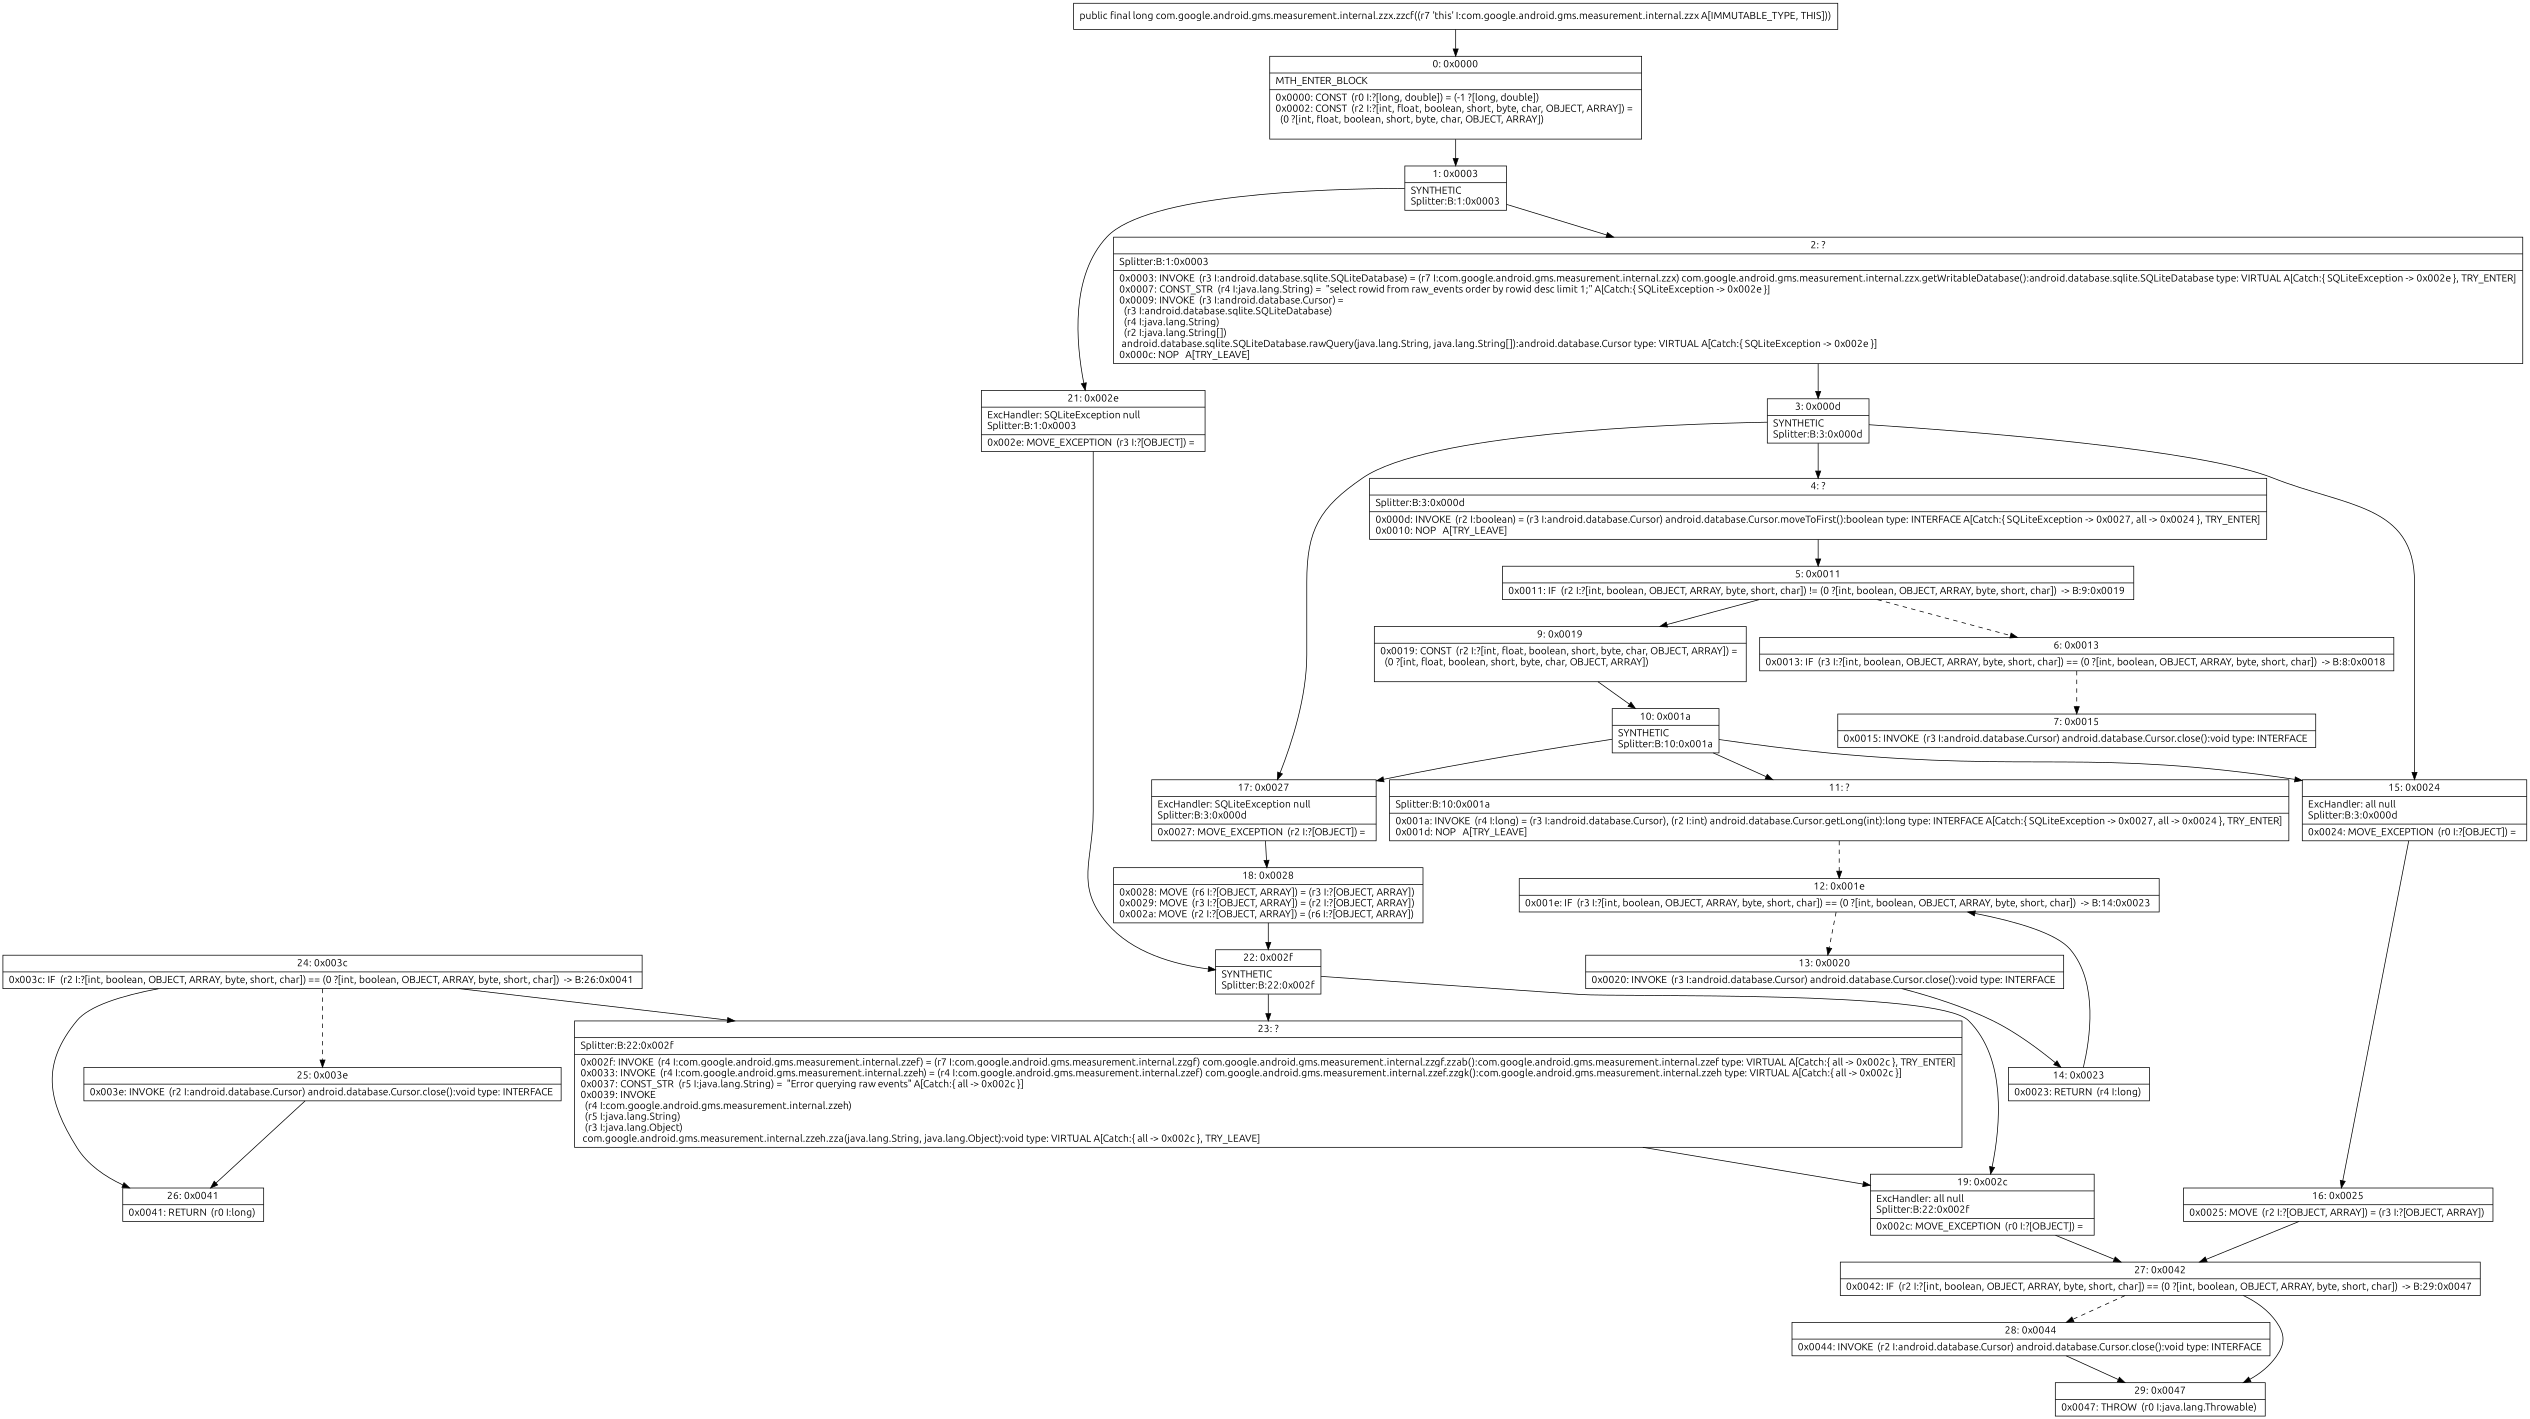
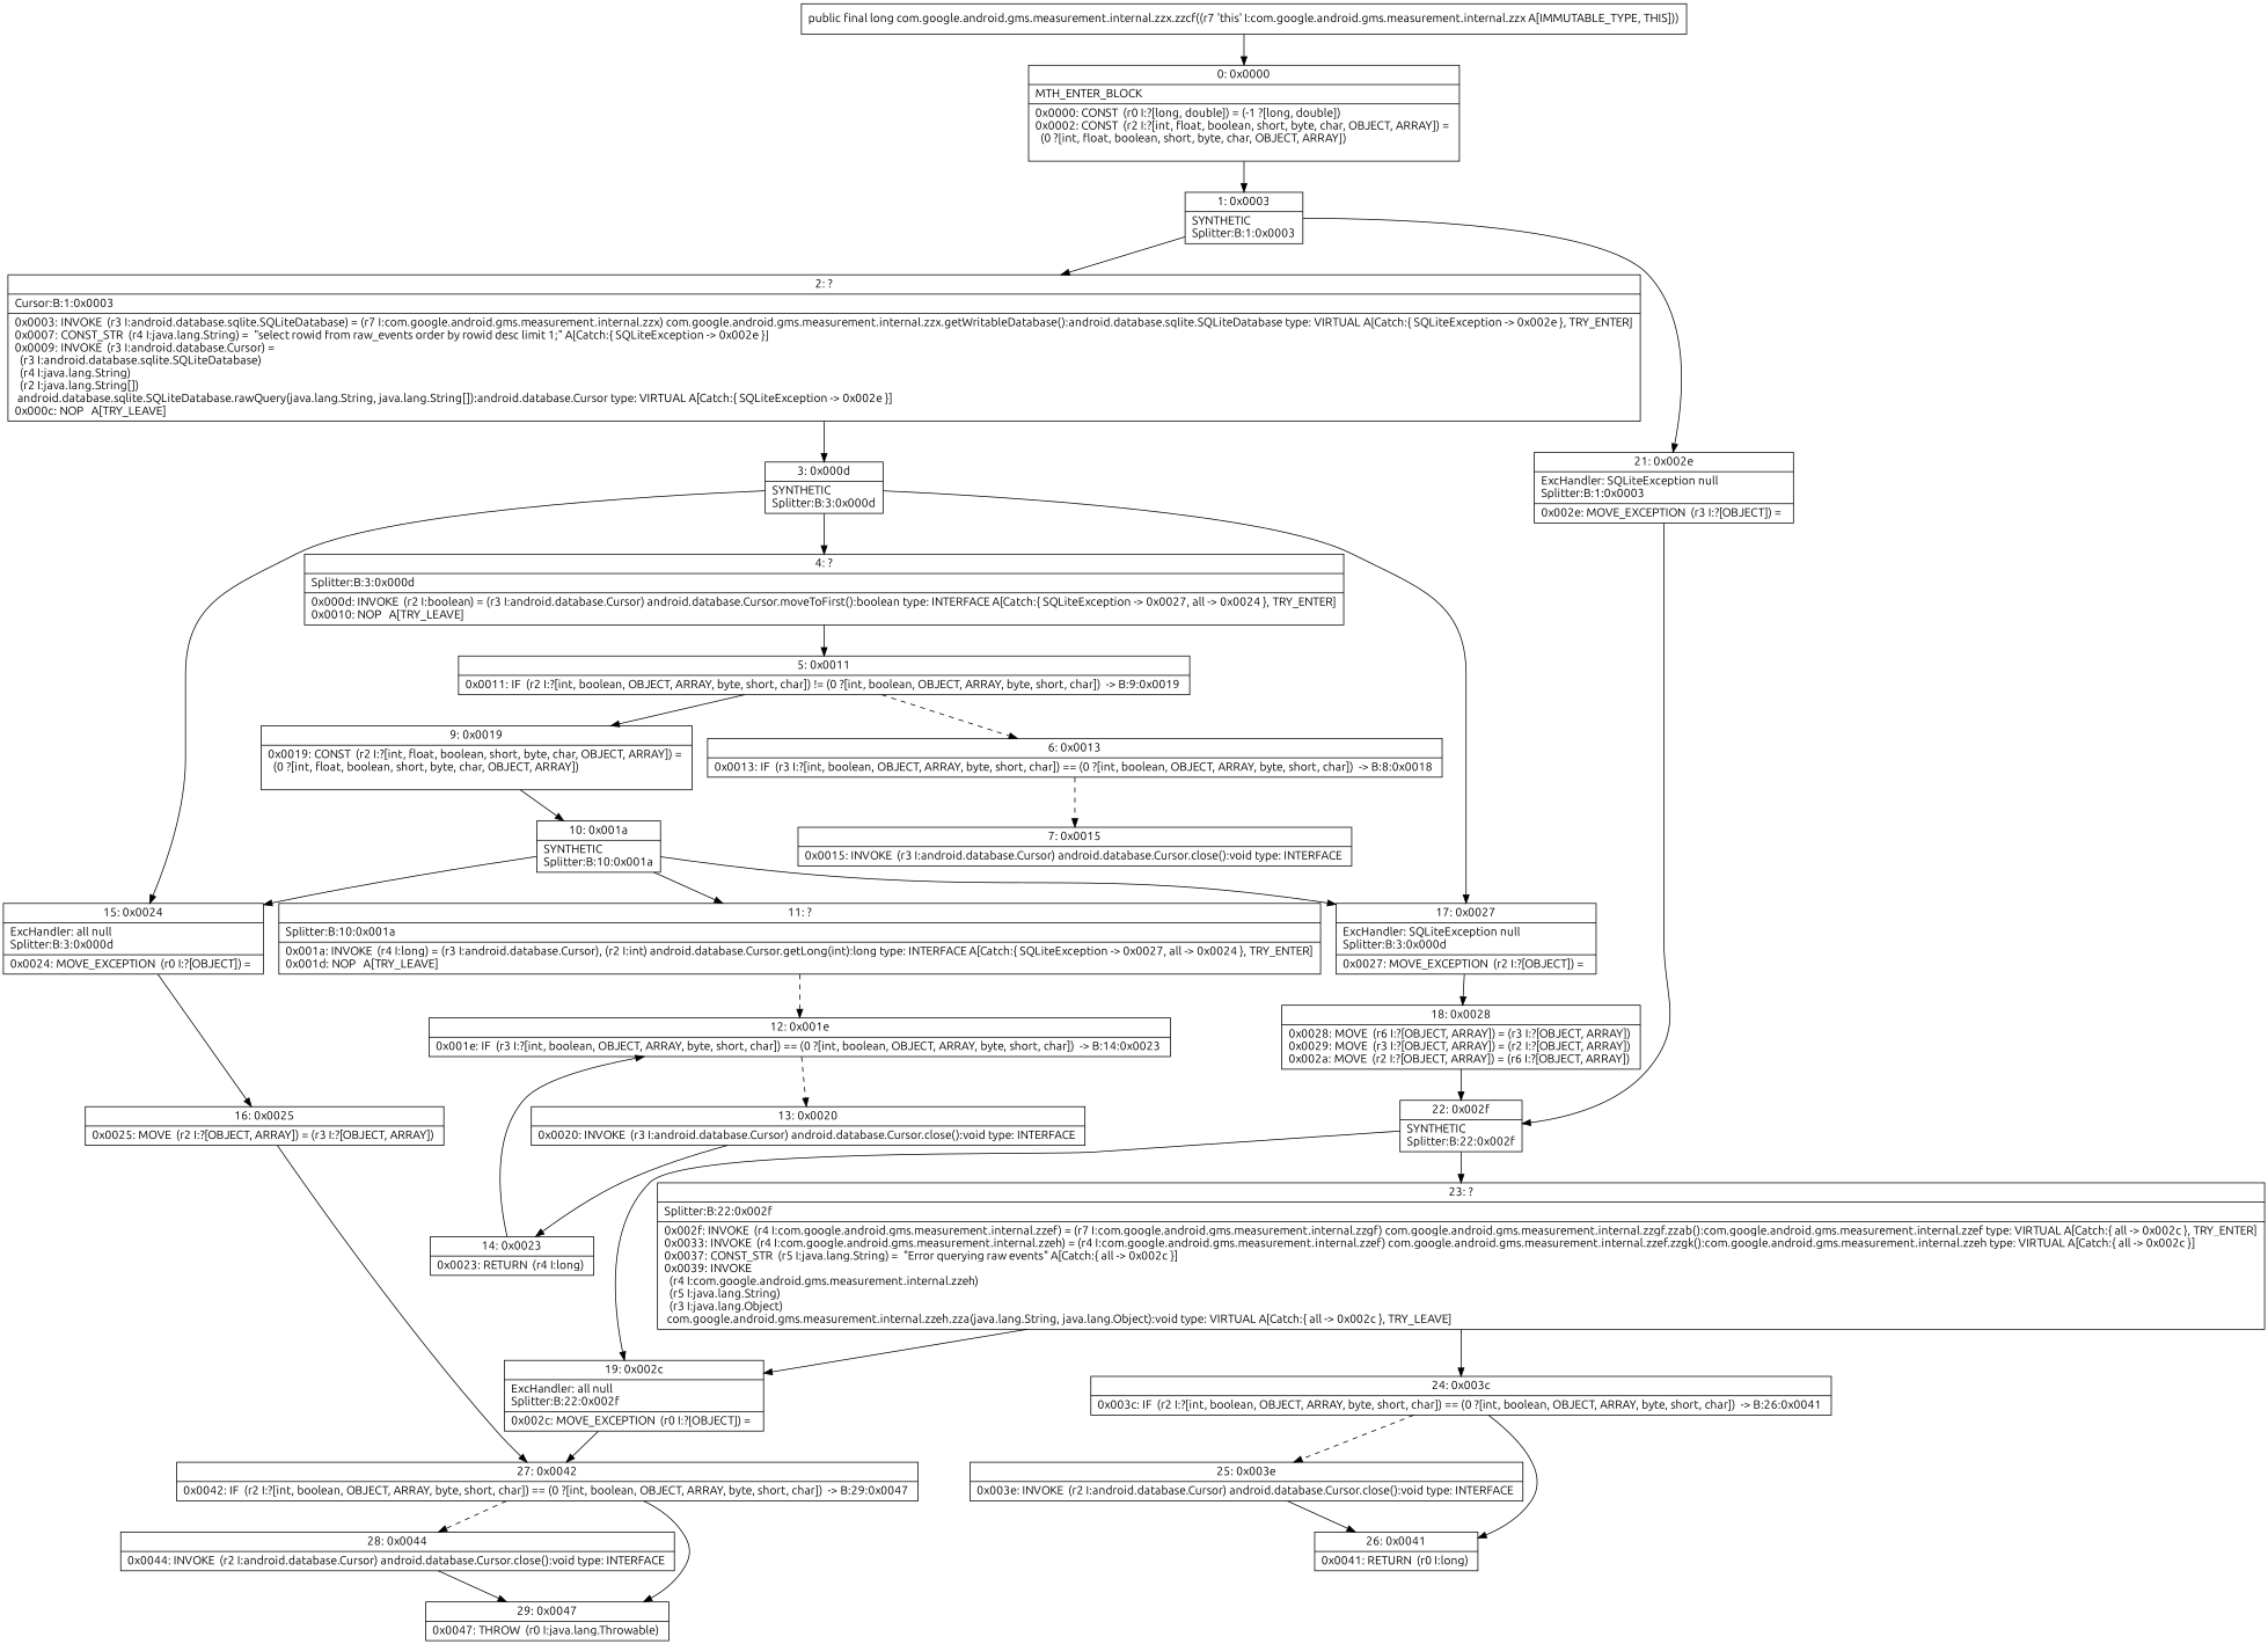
  digraph {
    fontname=Ubuntu
    node [fontname=Ubuntu shape=record]
    edge [fontname=Ubuntu]
    n1 [label="{0\:\ 0x0000|MTH_ENTER_BLOCK\l|0x0000: CONST  (r0 I:?[long, double]) = (\-1 ?[long, double]) \l0x0002: CONST  (r2 I:?[int, float, boolean, short, byte, char, OBJECT, ARRAY]) = \l  (0 ?[int, float, boolean, short, byte, char, OBJECT, ARRAY])\l \l}"]
    n2 [label="{1\:\ 0x0003|SYNTHETIC\lSplitter:B:1:0x0003\l}"]
-   n3 [label="{2\:\ ?|Splitter:B:1:0x0003\l|0x0003: INVOKE  (r3 I:android.database.sqlite.SQLiteDatabase) = (r7 I:com.google.android.gms.measurement.internal.zzx) com.google.android.gms.measurement.internal.zzx.getWritableDatabase():android.database.sqlite.SQLiteDatabase type: VIRTUAL A[Catch:\{ SQLiteException \-\> 0x002e \}, TRY_ENTER]\l0x0007: CONST_STR  (r4 I:java.lang.String) =  \"select rowid from raw_events order by rowid desc limit 1;\" A[Catch:\{ SQLiteException \-\> 0x002e \}]\l0x0009: INVOKE  (r3 I:android.database.Cursor) = \l  (r3 I:android.database.sqlite.SQLiteDatabase)\l  (r4 I:java.lang.String)\l  (r2 I:java.lang.String[])\l android.database.sqlite.SQLiteDatabase.rawQuery(java.lang.String, java.lang.String[]):android.database.Cursor type: VIRTUAL A[Catch:\{ SQLiteException \-\> 0x002e \}]\l0x000c: NOP   A[TRY_LEAVE]\l}"]
+   n3 [label="{2\:\ ?|Cursor:B:1:0x0003\l|0x0003: INVOKE  (r3 I:android.database.sqlite.SQLiteDatabase) = (r7 I:com.google.android.gms.measurement.internal.zzx) com.google.android.gms.measurement.internal.zzx.getWritableDatabase():android.database.sqlite.SQLiteDatabase type: VIRTUAL A[Catch:\{ SQLiteException \-\> 0x002e \}, TRY_ENTER]\l0x0007: CONST_STR  (r4 I:java.lang.String) =  \"select rowid from raw_events order by rowid desc limit 1;\" A[Catch:\{ SQLiteException \-\> 0x002e \}]\l0x0009: INVOKE  (r3 I:android.database.Cursor) = \l  (r3 I:android.database.sqlite.SQLiteDatabase)\l  (r4 I:java.lang.String)\l  (r2 I:java.lang.String[])\l android.database.sqlite.SQLiteDatabase.rawQuery(java.lang.String, java.lang.String[]):android.database.Cursor type: VIRTUAL A[Catch:\{ SQLiteException \-\> 0x002e \}]\l0x000c: NOP   A[TRY_LEAVE]\l}"]
    n4 [label="{21\:\ 0x002e|ExcHandler: SQLiteException null\lSplitter:B:1:0x0003\l|0x002e: MOVE_EXCEPTION  (r3 I:?[OBJECT]) =  \l}"]
    n5 [label="{3\:\ 0x000d|SYNTHETIC\lSplitter:B:3:0x000d\l}"]
    n6 [label="{22\:\ 0x002f|SYNTHETIC\lSplitter:B:22:0x002f\l}"]
    n7 [label="{4\:\ ?|Splitter:B:3:0x000d\l|0x000d: INVOKE  (r2 I:boolean) = (r3 I:android.database.Cursor) android.database.Cursor.moveToFirst():boolean type: INTERFACE A[Catch:\{ SQLiteException \-\> 0x0027, all \-\> 0x0024 \}, TRY_ENTER]\l0x0010: NOP   A[TRY_LEAVE]\l}"]
    n8 [label="{15\:\ 0x0024|ExcHandler: all null\lSplitter:B:3:0x000d\l|0x0024: MOVE_EXCEPTION  (r0 I:?[OBJECT]) =  \l}"]
    n9 [label="{17\:\ 0x0027|ExcHandler: SQLiteException null\lSplitter:B:3:0x000d\l|0x0027: MOVE_EXCEPTION  (r2 I:?[OBJECT]) =  \l}"]
    n10 [label="{5\:\ 0x0011|0x0011: IF  (r2 I:?[int, boolean, OBJECT, ARRAY, byte, short, char]) != (0 ?[int, boolean, OBJECT, ARRAY, byte, short, char])  \-\> B:9:0x0019 \l}"]
    n11 [label="{16\:\ 0x0025|0x0025: MOVE  (r2 I:?[OBJECT, ARRAY]) = (r3 I:?[OBJECT, ARRAY]) \l}"]
    n12 [label="{18\:\ 0x0028|0x0028: MOVE  (r6 I:?[OBJECT, ARRAY]) = (r3 I:?[OBJECT, ARRAY]) \l0x0029: MOVE  (r3 I:?[OBJECT, ARRAY]) = (r2 I:?[OBJECT, ARRAY]) \l0x002a: MOVE  (r2 I:?[OBJECT, ARRAY]) = (r6 I:?[OBJECT, ARRAY]) \l}"]
    n13 [label="{6\:\ 0x0013|0x0013: IF  (r3 I:?[int, boolean, OBJECT, ARRAY, byte, short, char]) == (0 ?[int, boolean, OBJECT, ARRAY, byte, short, char])  \-\> B:8:0x0018 \l}"]
    n14 [label="{9\:\ 0x0019|0x0019: CONST  (r2 I:?[int, float, boolean, short, byte, char, OBJECT, ARRAY]) = \l  (0 ?[int, float, boolean, short, byte, char, OBJECT, ARRAY])\l \l}"]
    n15 [label="{7\:\ 0x0015|0x0015: INVOKE  (r3 I:android.database.Cursor) android.database.Cursor.close():void type: INTERFACE \l}"]
    n16 [label="{10\:\ 0x001a|SYNTHETIC\lSplitter:B:10:0x001a\l}"]
    n17 [label="{11\:\ ?|Splitter:B:10:0x001a\l|0x001a: INVOKE  (r4 I:long) = (r3 I:android.database.Cursor), (r2 I:int) android.database.Cursor.getLong(int):long type: INTERFACE A[Catch:\{ SQLiteException \-\> 0x0027, all \-\> 0x0024 \}, TRY_ENTER]\l0x001d: NOP   A[TRY_LEAVE]\l}"]
    n18 [label="{12\:\ 0x001e|0x001e: IF  (r3 I:?[int, boolean, OBJECT, ARRAY, byte, short, char]) == (0 ?[int, boolean, OBJECT, ARRAY, byte, short, char])  \-\> B:14:0x0023 \l}"]
    n19 [label="{13\:\ 0x0020|0x0020: INVOKE  (r3 I:android.database.Cursor) android.database.Cursor.close():void type: INTERFACE \l}"]
    n20 [label="{14\:\ 0x0023|0x0023: RETURN  (r4 I:long) \l}"]
    n21 [label="{27\:\ 0x0042|0x0042: IF  (r2 I:?[int, boolean, OBJECT, ARRAY, byte, short, char]) == (0 ?[int, boolean, OBJECT, ARRAY, byte, short, char])  \-\> B:29:0x0047 \l}"]
    n22 [label="{28\:\ 0x0044|0x0044: INVOKE  (r2 I:android.database.Cursor) android.database.Cursor.close():void type: INTERFACE \l}"]
    n23 [label="{29\:\ 0x0047|0x0047: THROW  (r0 I:java.lang.Throwable) \l}"]
    n24 [label="{19\:\ 0x002c|ExcHandler: all null\lSplitter:B:22:0x002f\l|0x002c: MOVE_EXCEPTION  (r0 I:?[OBJECT]) =  \l}"]
    n25 [label="{23\:\ ?|Splitter:B:22:0x002f\l|0x002f: INVOKE  (r4 I:com.google.android.gms.measurement.internal.zzef) = (r7 I:com.google.android.gms.measurement.internal.zzgf) com.google.android.gms.measurement.internal.zzgf.zzab():com.google.android.gms.measurement.internal.zzef type: VIRTUAL A[Catch:\{ all \-\> 0x002c \}, TRY_ENTER]\l0x0033: INVOKE  (r4 I:com.google.android.gms.measurement.internal.zzeh) = (r4 I:com.google.android.gms.measurement.internal.zzef) com.google.android.gms.measurement.internal.zzef.zzgk():com.google.android.gms.measurement.internal.zzeh type: VIRTUAL A[Catch:\{ all \-\> 0x002c \}]\l0x0037: CONST_STR  (r5 I:java.lang.String) =  \"Error querying raw events\" A[Catch:\{ all \-\> 0x002c \}]\l0x0039: INVOKE  \l  (r4 I:com.google.android.gms.measurement.internal.zzeh)\l  (r5 I:java.lang.String)\l  (r3 I:java.lang.Object)\l com.google.android.gms.measurement.internal.zzeh.zza(java.lang.String, java.lang.Object):void type: VIRTUAL A[Catch:\{ all \-\> 0x002c \}, TRY_LEAVE]\l}"]
    n26 [label="{24\:\ 0x003c|0x003c: IF  (r2 I:?[int, boolean, OBJECT, ARRAY, byte, short, char]) == (0 ?[int, boolean, OBJECT, ARRAY, byte, short, char])  \-\> B:26:0x0041 \l}"]
    n27 [label="{25\:\ 0x003e|0x003e: INVOKE  (r2 I:android.database.Cursor) android.database.Cursor.close():void type: INTERFACE \l}"]
    n28 [label="{26\:\ 0x0041|0x0041: RETURN  (r0 I:long) \l}"]
    n29 [label="{public final long com.google.android.gms.measurement.internal.zzx.zzcf((r7 'this' I:com.google.android.gms.measurement.internal.zzx A[IMMUTABLE_TYPE, THIS])) }"]
    n1 -> n2
    n2 -> n3
    n2 -> n4
    n3 -> n5
    n4 -> n6
    n5 -> n7
    n5 -> n8
    n5 -> n9
    n6 -> n24
    n6 -> n25
    n7 -> n10
    n8 -> n11
    n9 -> n12
    n10 -> n13 [style=dashed]
    n10 -> n14
    n11 -> n21
    n12 -> n6
    n13 -> n15 [style=dashed]
    n14 -> n16
    n16 -> n8
    n16 -> n9
    n16 -> n17
    n17 -> n18 [style=dashed]
    n18 -> n19 [style=dashed]
    n19 -> n20
    n20 -> n18
    n21 -> n22 [style=dashed]
    n21 -> n23
    n22 -> n23
    n24 -> n21
    n25 -> n24
-   n26 -> n25
+   n25 -> n26
    n26 -> n27 [style=dashed]
    n26 -> n28
    n27 -> n28
    n29 -> n1
  }
